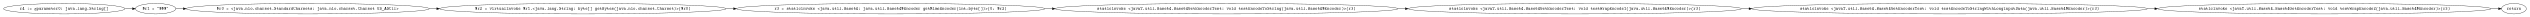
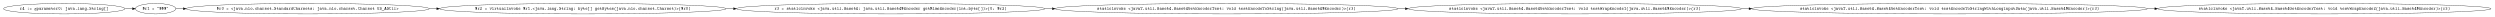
  digraph {
    rankdir=LR
    fontname="Courier Prime"
    node [fontname="Courier Prime"]
    edge [fontname="Courier Prime"]
    "r4 := @parameter0: java.lang.String[]"
    "$r1 = \"$$$\""
    "$r0 = <java.nio.charset.StandardCharsets: java.nio.charset.Charset US_ASCII>"
    "$r2 = virtualinvoke $r1.<java.lang.String: byte[] getBytes(java.nio.charset.Charset)>($r0)"
    "r3 = staticinvoke <java.util.Base64: java.util.Base64$Encoder getMimeEncoder(int,byte[])>(0, $r2)"
    "staticinvoke <javaT.util.Base64.Base64GetEncoderTest: void testEncodeToString(java.util.Base64$Encoder)>(r3)"
    "staticinvoke <javaT.util.Base64.Base64GetEncoderTest: void testWrapEncode1(java.util.Base64$Encoder)>(r3)"
    "staticinvoke <javaT.util.Base64.Base64GetEncoderTest: void testEncodeToStringWithLongInputData(java.util.Base64$Encoder)>(r3)"
    "staticinvoke <javaT.util.Base64.Base64GetEncoderTest: void testWrapEncode2(java.util.Base64$Encoder)>(r3)"
-   return
    "r4 := @parameter0: java.lang.String[]" -> "$r1 = \"$$$\""
    "$r1 = \"$$$\"" -> "$r0 = <java.nio.charset.StandardCharsets: java.nio.charset.Charset US_ASCII>"
    "$r0 = <java.nio.charset.StandardCharsets: java.nio.charset.Charset US_ASCII>" -> "$r2 = virtualinvoke $r1.<java.lang.String: byte[] getBytes(java.nio.charset.Charset)>($r0)"
    "$r2 = virtualinvoke $r1.<java.lang.String: byte[] getBytes(java.nio.charset.Charset)>($r0)" -> "r3 = staticinvoke <java.util.Base64: java.util.Base64$Encoder getMimeEncoder(int,byte[])>(0, $r2)"
    "r3 = staticinvoke <java.util.Base64: java.util.Base64$Encoder getMimeEncoder(int,byte[])>(0, $r2)" -> "staticinvoke <javaT.util.Base64.Base64GetEncoderTest: void testEncodeToString(java.util.Base64$Encoder)>(r3)"
    "staticinvoke <javaT.util.Base64.Base64GetEncoderTest: void testEncodeToString(java.util.Base64$Encoder)>(r3)" -> "staticinvoke <javaT.util.Base64.Base64GetEncoderTest: void testWrapEncode1(java.util.Base64$Encoder)>(r3)"
    "staticinvoke <javaT.util.Base64.Base64GetEncoderTest: void testWrapEncode1(java.util.Base64$Encoder)>(r3)" -> "staticinvoke <javaT.util.Base64.Base64GetEncoderTest: void testEncodeToStringWithLongInputData(java.util.Base64$Encoder)>(r3)"
    "staticinvoke <javaT.util.Base64.Base64GetEncoderTest: void testEncodeToStringWithLongInputData(java.util.Base64$Encoder)>(r3)" -> "staticinvoke <javaT.util.Base64.Base64GetEncoderTest: void testWrapEncode2(java.util.Base64$Encoder)>(r3)"
-   "staticinvoke <javaT.util.Base64.Base64GetEncoderTest: void testWrapEncode2(java.util.Base64$Encoder)>(r3)" -> return
  }
